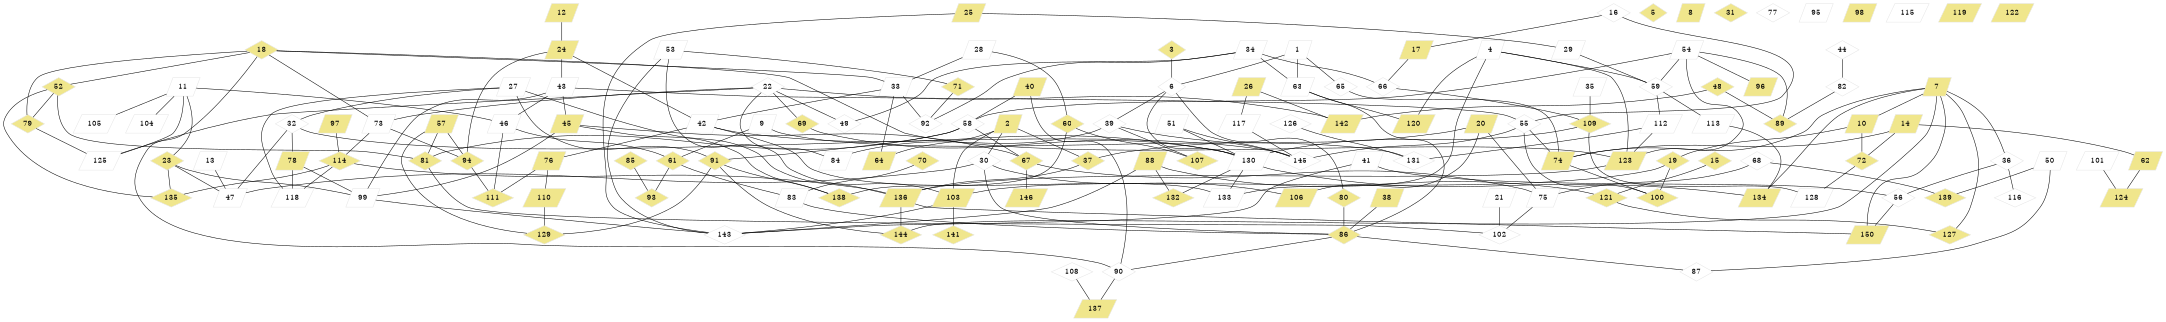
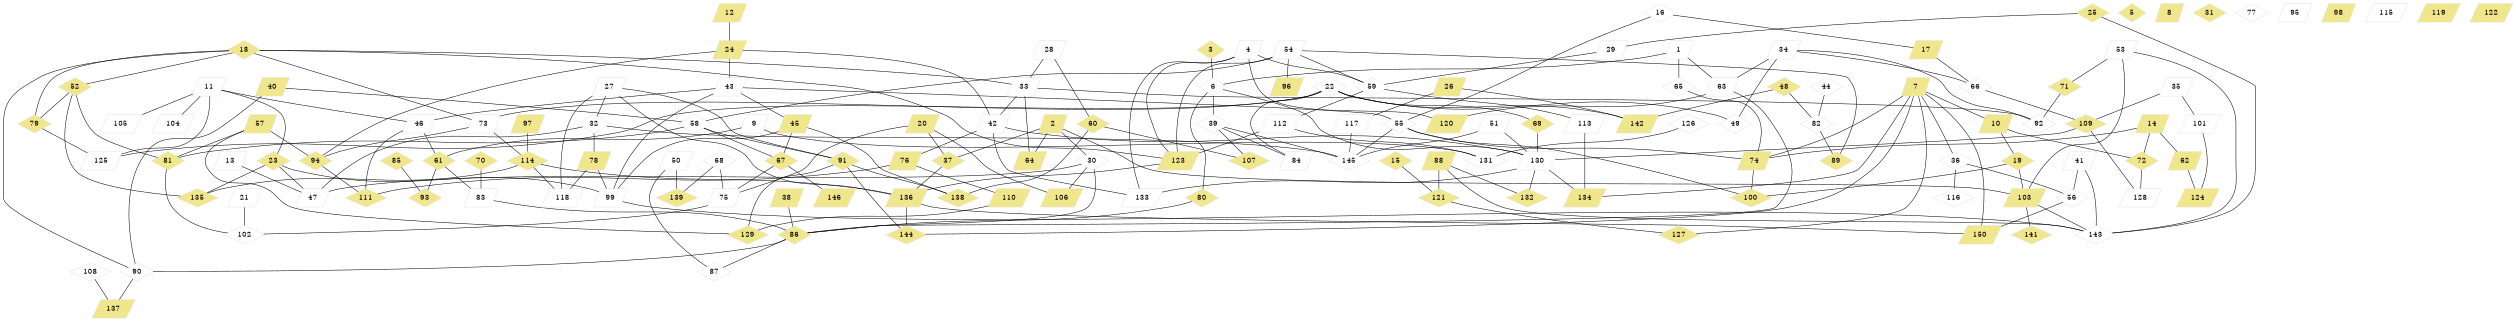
  graph {
    node [color=gray90 fillcolor=khaki shape=parallelogram style=filled]
    1 [fillcolor=white]
    6 [fillcolor=white shape=diamond]
    63 [fillcolor=white]
    65 [fillcolor=white shape=diamond]
    39 [fillcolor=white shape=diamond]
    80 [shape=diamond]
    130 [fillcolor=white]
    120
    86 [shape=diamond]
    74
    30 [fillcolor=white shape=diamond]
    2
    37 [shape=diamond]
    64
    103
    47 [fillcolor=white]
    106
    136
    143 [fillcolor=white shape=diamond]
    141 [shape=diamond]
    3 [shape=diamond]
    4 [fillcolor=white]
    59 [fillcolor=white shape=diamond]
    123
    133 [fillcolor=white]
    112 [fillcolor=white]
    113 [fillcolor=white]
    5 [shape=diamond]
    84 [fillcolor=white]
    145 [fillcolor=white shape=diamond]
    107 [shape=diamond]
    134
    132 [shape=diamond]
    7
    10
    36 [fillcolor=white shape=diamond]
    127 [shape=diamond]
    n38 [label=150]
    144 [shape=diamond]
    19 [shape=diamond]
    72 [shape=diamond]
    56 [fillcolor=white shape=diamond]
    116 [fillcolor=white shape=diamond]
    100 [shape=diamond]
    8
    9 [fillcolor=white]
    61 [shape=diamond]
    131 [fillcolor=white shape=diamond]
    83 [fillcolor=white]
    93 [shape=diamond]
    128 [fillcolor=white]
    11 [fillcolor=white]
    23 [shape=diamond]
    46 [fillcolor=white]
    104 [fillcolor=white]
    105 [fillcolor=white]
    125 [fillcolor=white]
    99 [fillcolor=white]
    135 [shape=diamond]
    111 [shape=diamond]
    12
    24
    42 [fillcolor=white]
    43 [fillcolor=white]
    94 [shape=diamond]
    13 [fillcolor=white]
    14
    62
    124
    15 [shape=diamond]
    121 [shape=diamond]
    16 [fillcolor=white shape=diamond]
    17
    55 [fillcolor=white shape=diamond]
    66 [fillcolor=white shape=diamond]
    109 [shape=diamond]
    18 [shape=diamond]
    33 [fillcolor=white]
    52 [shape=diamond]
    73 [fillcolor=white]
    79 [shape=diamond]
    90 [fillcolor=white shape=diamond]
    92 [fillcolor=white shape=diamond]
    81 [shape=diamond]
    114 [shape=diamond]
    137
    20
    75 [fillcolor=white]
    102 [fillcolor=white shape=diamond]
    21 [fillcolor=white]
    22 [fillcolor=white shape=diamond]
    49 [fillcolor=white shape=diamond]
    69 [shape=diamond]
    142
    76
    45
    29 [fillcolor=white]
-   25
+   25 [shape=diamond]
    26
    117 [fillcolor=white]
    27 [fillcolor=white]
    32 [fillcolor=white shape=diamond]
    91 [shape=diamond]
    118 [fillcolor=white]
    78
    138 [shape=diamond]
    129 [shape=diamond]
    28 [fillcolor=white]
    60 [shape=diamond]
    87 [fillcolor=white shape=diamond]
    31 [shape=diamond]
    34 [fillcolor=white]
    35 [fillcolor=white]
    101 [fillcolor=white]
    38
    40
    58 [fillcolor=white shape=diamond]
    67 [shape=diamond]
    41 [fillcolor=white]
    110
    44 [fillcolor=white shape=diamond]
    82 [fillcolor=white shape=diamond]
    89 [shape=diamond]
    146
    48 [shape=diamond]
    50 [fillcolor=white]
    139 [shape=diamond]
    51 [fillcolor=white]
    53 [fillcolor=white]
    71 [shape=diamond]
    54 [fillcolor=white]
    96
    57
    68 [fillcolor=white shape=diamond]
    70 [shape=diamond]
    77 [fillcolor=white shape=diamond]
    85 [shape=diamond]
    88
    95 [fillcolor=white]
    97
    98
    108 [fillcolor=white shape=diamond]
    115 [fillcolor=white]
    119
    122
    126 [fillcolor=white shape=diamond]
    1 -- 6
    1 -- 63
    1 -- 65
    6 -- 39
    6 -- 80
    6 -- 130
    63 -- 120
    63 -- 86
    65 -- 74
    39 -- 84
    39 -- 145
    39 -- 107
    80 -- 86
    130 -- 133
    130 -- 134
    130 -- 132
    86 -- 90
    86 -- 87
    74 -- 100
    30 -- 86
    30 -- 47
    30 -- 106
    2 -- 30
    2 -- 37
    2 -- 64
    2 -- 103
    37 -- 136
    103 -- 143
    103 -- 141
    136 -- n38
    136 -- 144
    3 -- 6
    4 -- 120
    4 -- 59
    4 -- 123
    4 -- 133
    59 -- 112
    59 -- 113
    123 -- 136
    112 -- 123
    112 -- 131
    113 -- 134
    7 -- 74
    7 -- 134
    7 -- 10
    7 -- 36
    7 -- 127
    7 -- n38
    7 -- 144
    10 -- 19
    10 -- 72
    36 -- 56
    36 -- 116
    19 -- 103
    19 -- 100
    72 -- 128
    56 -- n38
    9 -- 61
    9 -- 131
    61 -- 83
    61 -- 93
    83 -- 86
    11 -- 23
    11 -- 46
    11 -- 104
    11 -- 105
    11 -- 125
    23 -- 47
    23 -- 99
    23 -- 135
    46 -- 61
    46 -- 111
    99 -- 143
    12 -- 24
    24 -- 42
    24 -- 43
    24 -- 94
    42 -- 130
    42 -- 133
    42 -- 76
    43 -- 46
    43 -- 99
    43 -- 55
    43 -- 45
    94 -- 111
    13 -- 47
    14 -- 74
    14 -- 72
    14 -- 62
    62 -- 124
    15 -- 121
    121 -- 127
    16 -- 17
    16 -- 55
    17 -- 66
    55 -- 74
    55 -- 145
    55 -- 100
    66 -- 109
    109 -- 130
    109 -- 128
    18 -- 123
    18 -- 33
    18 -- 52
    18 -- 73
    18 -- 79
    18 -- 90
    33 -- 64
    33 -- 42
    33 -- 92
    52 -- 135
    52 -- 79
    52 -- 81
    73 -- 94
    73 -- 114
    79 -- 125
    90 -- 137
    81 -- 102
    114 -- 136
    114 -- 135
    114 -- 118
    20 -- 37
    20 -- 106
    20 -- 75
    75 -- 102
    21 -- 102
    22 -- 84
    22 -- 125
    22 -- 73
    22 -- 49
    22 -- 69
    22 -- 142
    69 -- 130
    76 -- 111
    76 -- 110
    45 -- 99
    45 -- 138
    45 -- 67
    29 -- 59
    25 -- 143
    25 -- 29
    26 -- 142
    26 -- 117
    117 -- 145
    27 -- 136
    27 -- 32
    27 -- 91
    27 -- 118
    32 -- 47
    32 -- 145
    32 -- 78
    91 -- 144
    91 -- 138
    91 -- 129
    78 -- 99
    78 -- 118
    28 -- 33
    28 -- 60
    60 -- 107
    60 -- 138
    34 -- 63
    34 -- 66
    34 -- 92
    34 -- 49
    35 -- 109
+   35 -- 101
    101 -- 124
    38 -- 86
    40 -- 90
    40 -- 58
    58 -- 81
    58 -- 91
    58 -- 67
    67 -- 75
    67 -- 146
    41 -- 143
    41 -- 56
    110 -- 129
    44 -- 82
    82 -- 89
    48 -- 142
-   48 -- 89
+   48 -- 82
    50 -- 87
    50 -- 139
    51 -- 130
    51 -- 145
    53 -- 103
    53 -- 143
    53 -- 71
    71 -- 92
    54 -- 59
    54 -- 123
    54 -- 58
    54 -- 89
    54 -- 96
    57 -- 94
    57 -- 81
    57 -- 129
    68 -- 75
    68 -- 139
    70 -- 83
    85 -- 93
    88 -- 143
    88 -- 132
    88 -- 121
    97 -- 114
    108 -- 137
    126 -- 131
  }
